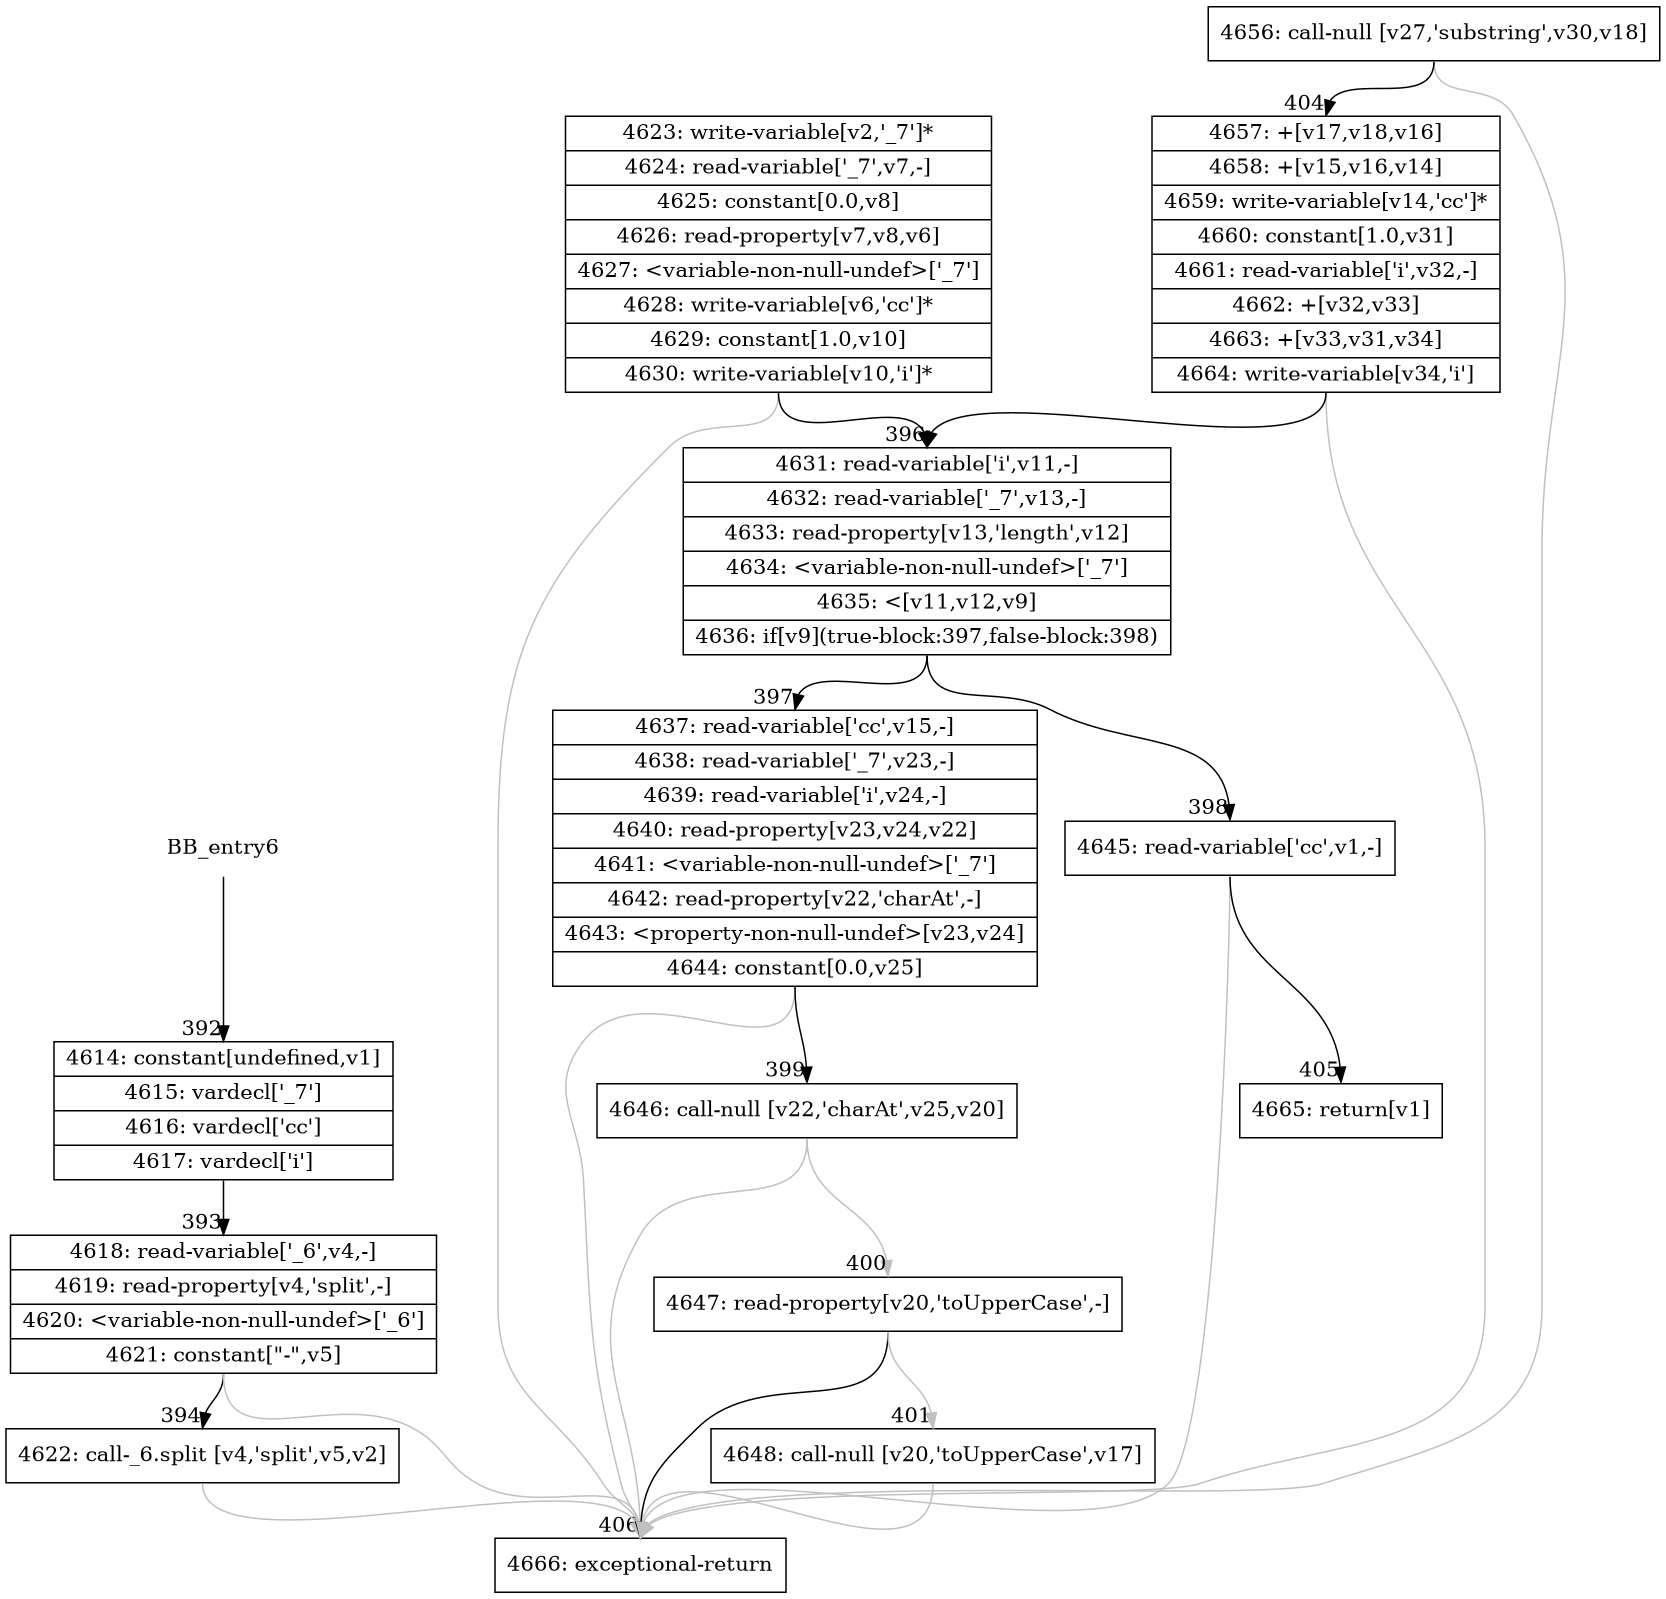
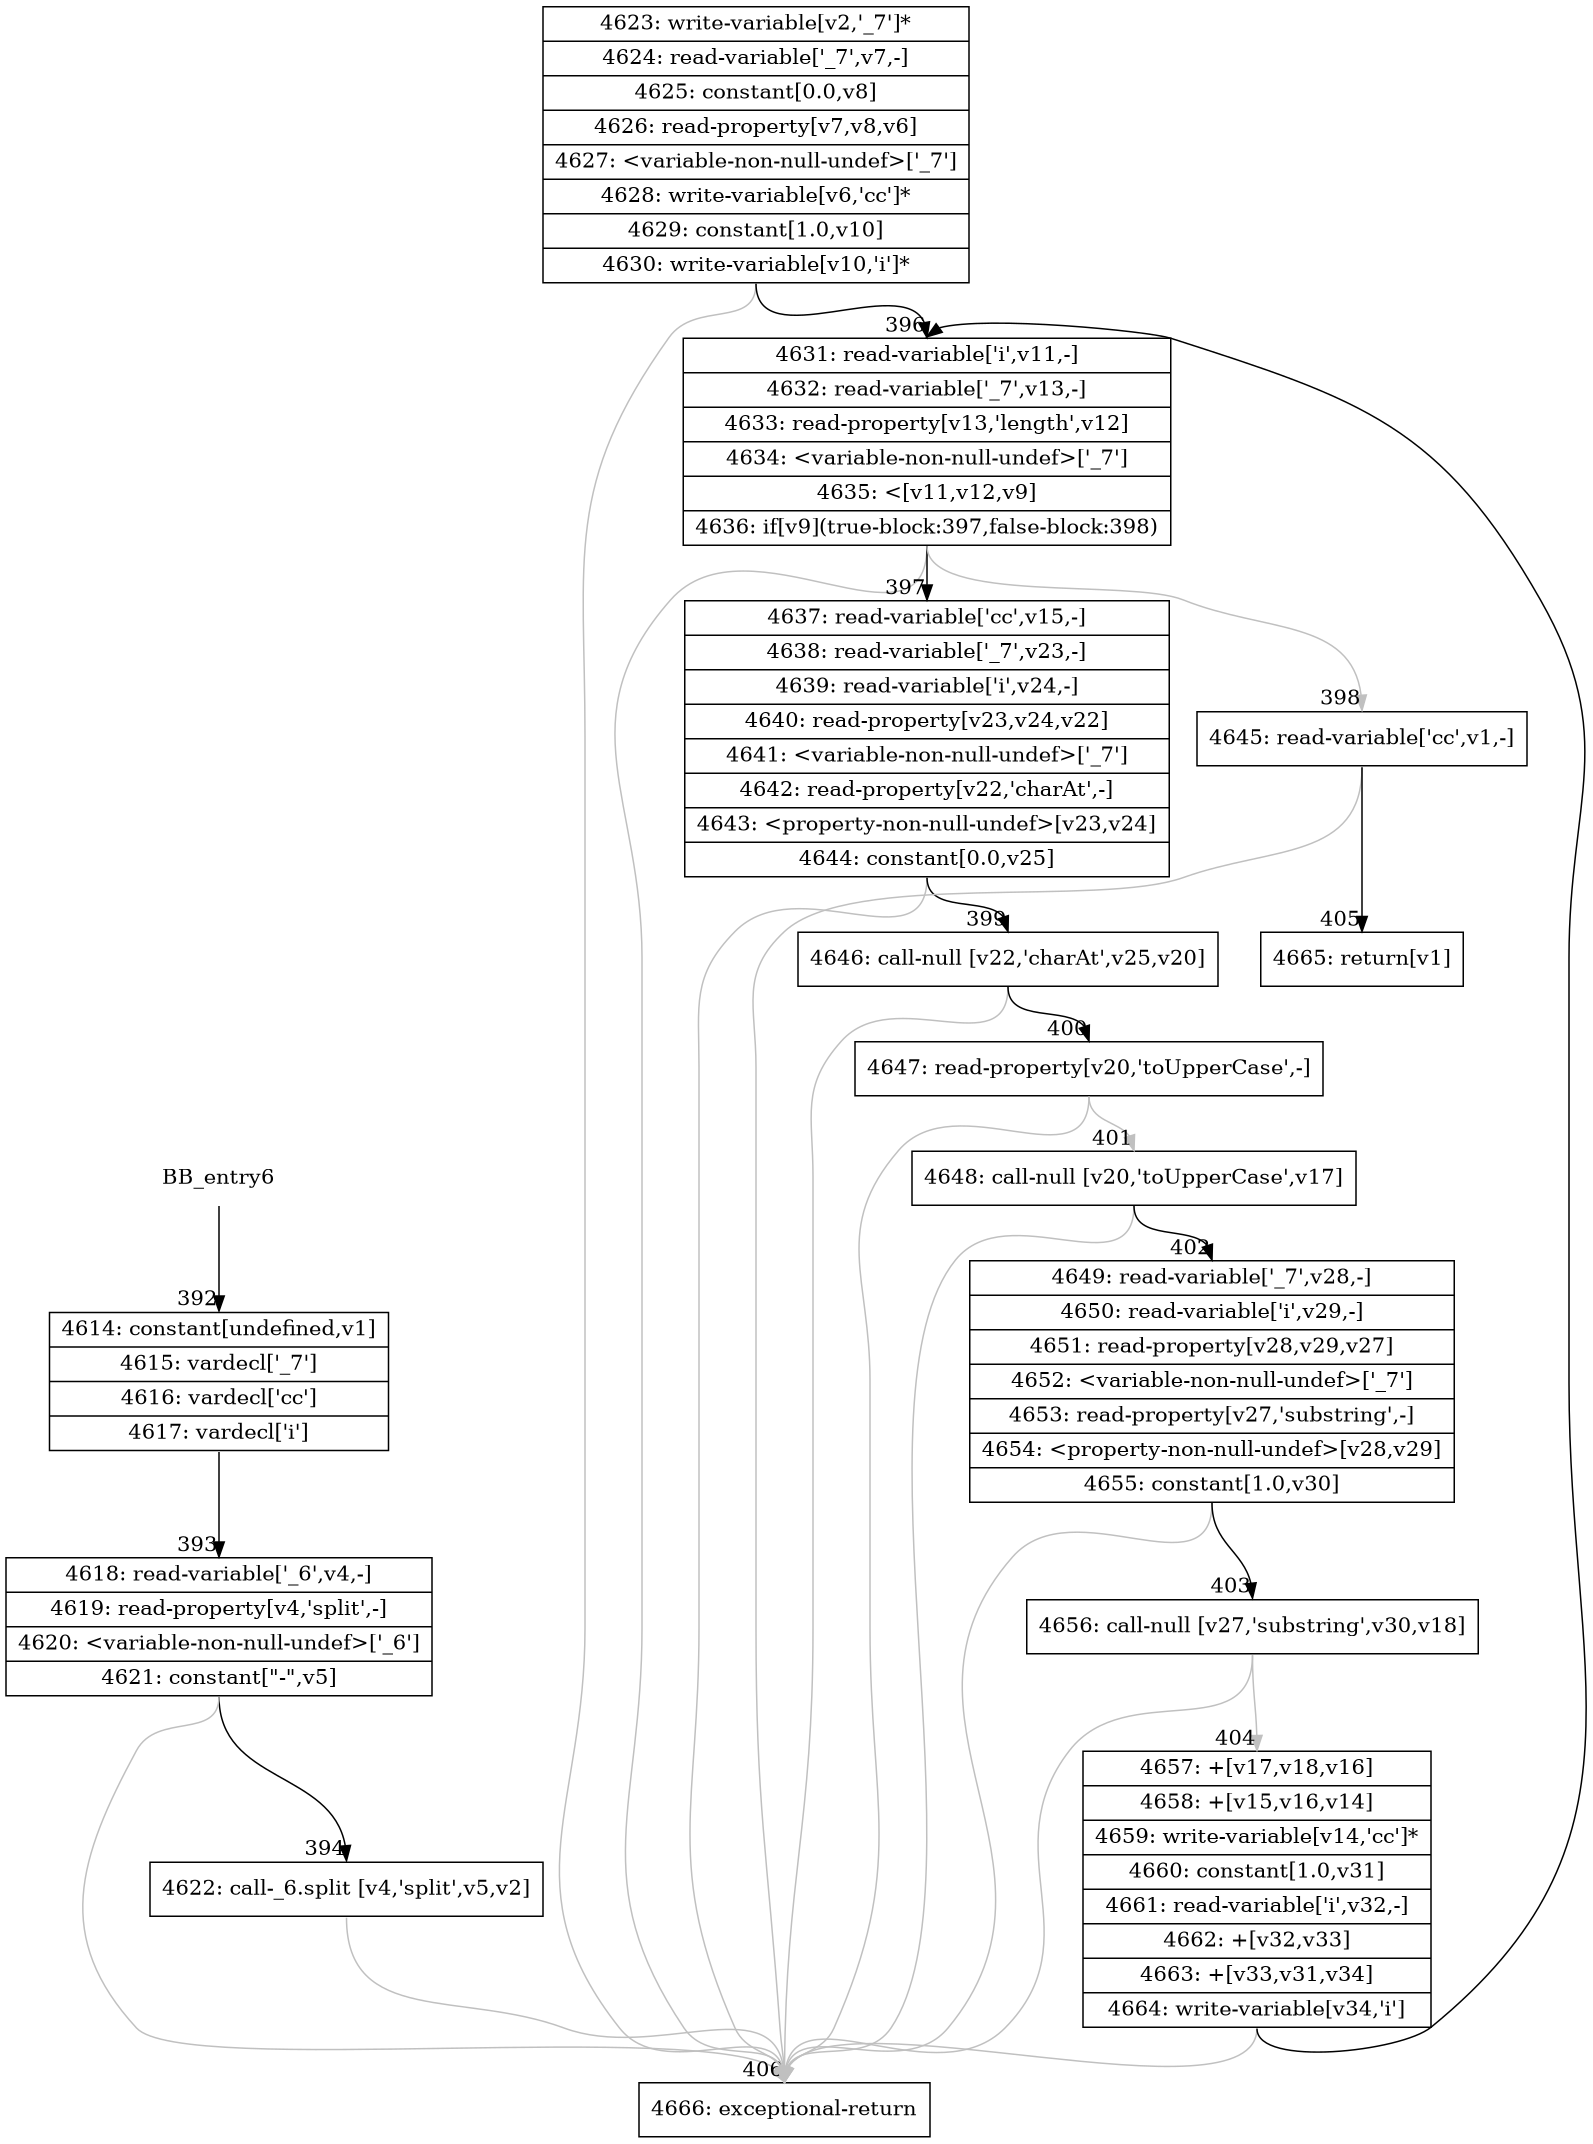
  digraph {
    rankdir=TD
    node [shape=record]
    edge [headport=n tailport=s]
    n1 [label=BB_entry6 shape=none]
    n2 [label="{4614: constant[undefined,v1]|4615: vardecl['_7']|4616: vardecl['cc']|4617: vardecl['i']}"]
    n3 [label="{4618: read-variable['_6',v4,-]|4619: read-property[v4,'split',-]|4620: \<variable-non-null-undef\>['_6']|4621: constant[\"-\",v5]}"]
    n4 [label="{4622: call-_6.split [v4,'split',v5,v2]}"]
    n5 [label="{4666: exceptional-return}"]
    n6 [label="{4623: write-variable[v2,'_7']*|4624: read-variable['_7',v7,-]|4625: constant[0.0,v8]|4626: read-property[v7,v8,v6]|4627: \<variable-non-null-undef\>['_7']|4628: write-variable[v6,'cc']*|4629: constant[1.0,v10]|4630: write-variable[v10,'i']*}"]
    n7 [label="{4631: read-variable['i',v11,-]|4632: read-variable['_7',v13,-]|4633: read-property[v13,'length',v12]|4634: \<variable-non-null-undef\>['_7']|4635: \<[v11,v12,v9]|4636: if[v9](true-block:397,false-block:398)}"]
    n8 [label="{4637: read-variable['cc',v15,-]|4638: read-variable['_7',v23,-]|4639: read-variable['i',v24,-]|4640: read-property[v23,v24,v22]|4641: \<variable-non-null-undef\>['_7']|4642: read-property[v22,'charAt',-]|4643: \<property-non-null-undef\>[v23,v24]|4644: constant[0.0,v25]}"]
    n9 [label="{4645: read-variable['cc',v1,-]}"]
    n10 [label="{4646: call-null [v22,'charAt',v25,v20]}"]
    n11 [label="{4665: return[v1]}"]
    n12 [label="{4647: read-property[v20,'toUpperCase',-]}"]
    n13 [label="{4648: call-null [v20,'toUpperCase',v17]}"]
+   n14 [label="{4649: read-variable['_7',v28,-]|4650: read-variable['i',v29,-]|4651: read-property[v28,v29,v27]|4652: \<variable-non-null-undef\>['_7']|4653: read-property[v27,'substring',-]|4654: \<property-non-null-undef\>[v28,v29]|4655: constant[1.0,v30]}"]
    n15 [label="{4656: call-null [v27,'substring',v30,v18]}"]
    n16 [label="{4657: +[v17,v18,v16]|4658: +[v15,v16,v14]|4659: write-variable[v14,'cc']*|4660: constant[1.0,v31]|4661: read-variable['i',v32,-]|4662: +[v32,v33]|4663: +[v33,v31,v34]|4664: write-variable[v34,'i']}"]
    n1 -> n2 [headlabel="    392"]
    n2 -> n3 [headlabel="      393"]
    n3 -> n4 [headlabel="      394"]
    n3 -> n5 [color=gray headlabel="      406"]
    n4 -> n5 [color=gray]
    n6 -> n5 [color=gray]
    n6 -> n7 [headlabel="      396"]
+   n7 -> n5 [color=gray]
    n7 -> n8 [headlabel="      397"]
-   n7 -> n9 [headlabel="      398"]
+   n7 -> n9 [headlabel="      398" color=gray]
    n8 -> n5 [color=gray]
    n8 -> n10 [headlabel="      399"]
    n9 -> n5 [color=gray]
    n9 -> n11 [headlabel="      405"]
    n10 -> n5 [color=gray]
-   n10 -> n12 [headlabel="      400" color=gray]
-   n12 -> n5 [color=black]
+   n10 -> n12 [headlabel="      400"]
+   n12 -> n5 [color=gray]
    n12 -> n13 [color=gray headlabel="      401"]
    n13 -> n5 [color=gray]
+   n13 -> n14 [headlabel="      402"]
+   n14 -> n5 [color=gray]
+   n14 -> n15 [headlabel="      403"]
    n15 -> n5 [color=gray]
-   n15 -> n16 [headlabel="      404"]
+   n15 -> n16 [headlabel="      404" color=gray]
    n16 -> n5 [color=gray]
    n16 -> n7
  }
